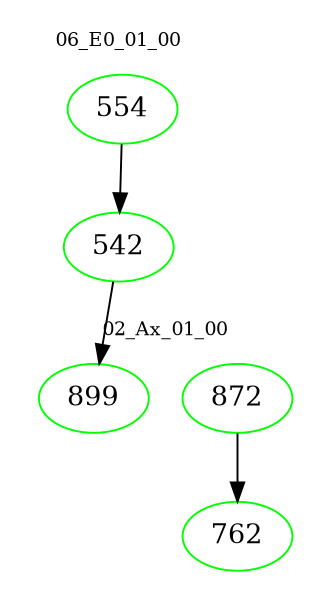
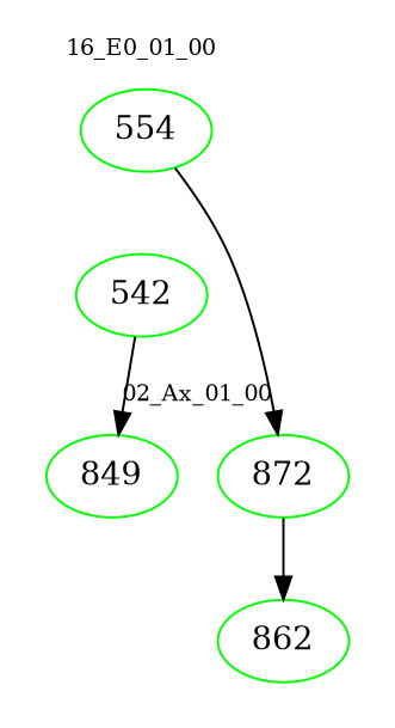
  digraph {
    node [color=green]
    edge [color=black]
    n1 [label=872]
-   n2 [label=762]
-   n3 [label=899]
+   n2 [label=862]
+   n3 [label=849]
    n4 [label=554]
    n5 [label=542]
    subgraph cluster_1 {
      color=white
      fontsize=10
      label="02_Ax_01_00"
      n1
      n2
      n3
    }
    subgraph cluster_2 {
      color=white
      fontsize=10
-     label="06_E0_01_00"
+     label="16_E0_01_00"
      n4
      n5
    }
    n1 -> n2
-   n4 -> n5
+   n4 -> n1
    n5 -> n3
  }
